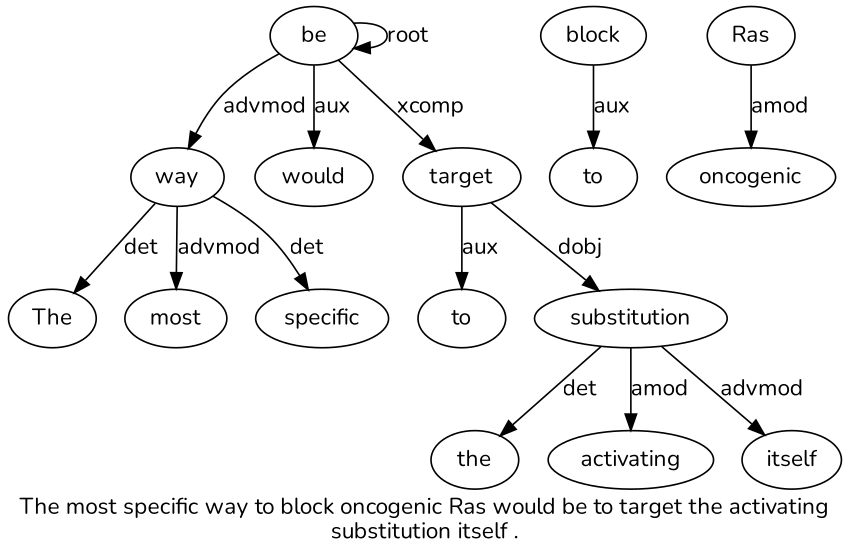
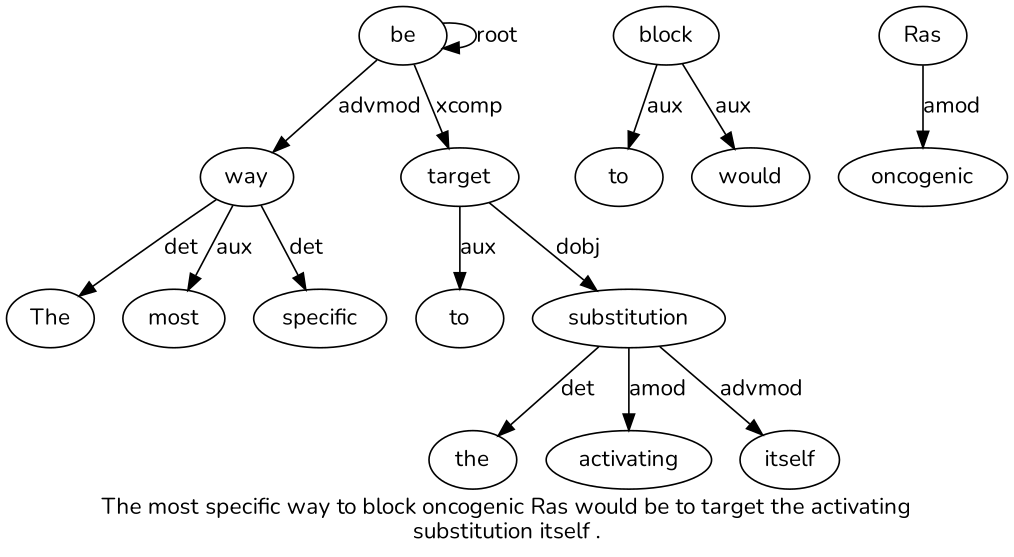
  digraph {
    fontname=Nunito
    label="The most specific way to block oncogenic Ras would be to target the activating\nsubstitution itself ."
    node [fillcolor=white fontname=Nunito style=filled]
    edge [fontname=Nunito]
    n1 [label=way]
    n2 [label=The]
    n3 [label=most]
    n4 [label=specific]
    n5 [label=block]
    n6 [label=to]
    n7 [label=be]
    n8 [label=would]
    n9 [label=target]
    n10 [label=to]
    n11 [label=substitution]
    n12 [label=Ras]
    n13 [label=oncogenic]
    n14 [label=the]
    n15 [label=activating]
    n16 [label=itself]
    n1 -> n2 [label=det]
-   n1 -> n3 [label=advmod]
+   n1 -> n3 [label=aux]
    n1 -> n4 [label=det]
    n5 -> n6 [label=aux]
    n7 -> n1 [label=advmod]
    n7 -> n7 [label=root]
-   n7 -> n8 [label=aux]
+   n5 -> n8 [label=aux]
    n7 -> n9 [label=xcomp]
    n9 -> n10 [label=aux]
    n9 -> n11 [label=dobj]
    n11 -> n14 [label=det]
    n11 -> n15 [label=amod]
    n11 -> n16 [label=advmod]
    n12 -> n13 [label=amod]
  }
